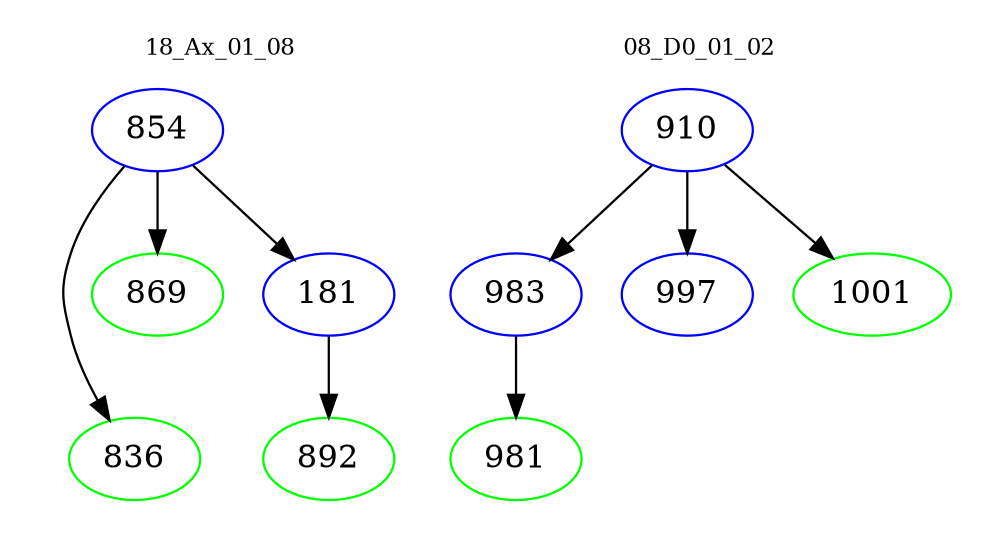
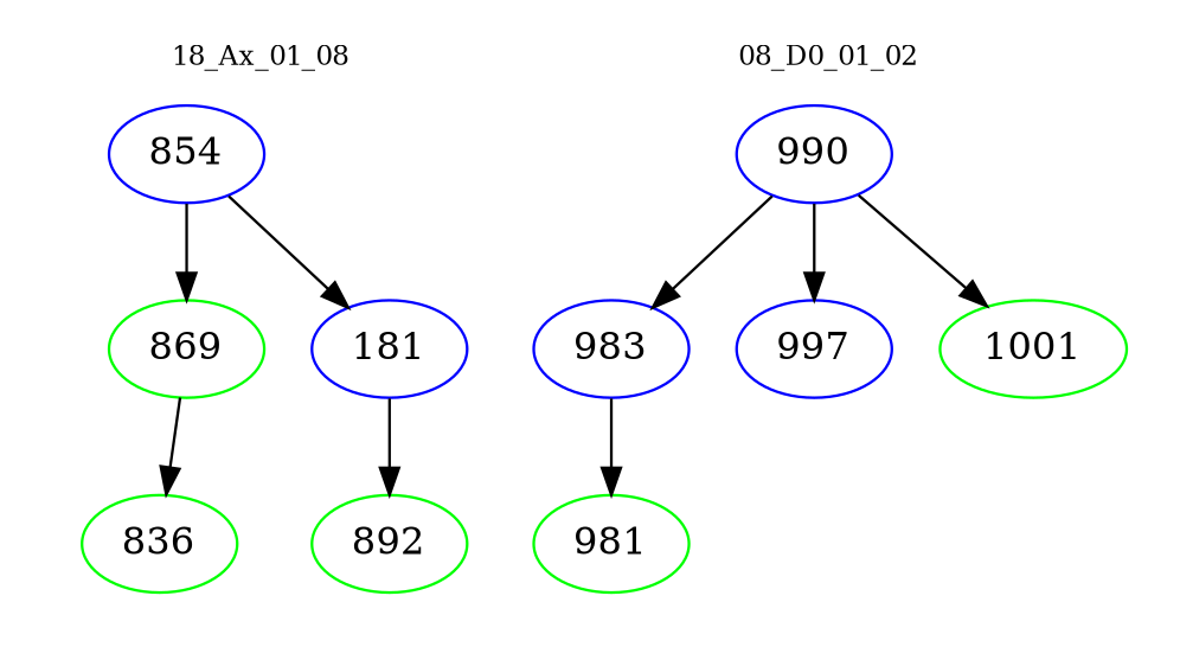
  digraph {
    node [color=blue]
    edge [color=black]
    n1 [label=854]
    n2 [color=green label=836]
    n3 [color=green label=869]
    n4 [label=181]
    n5 [color=green label=892]
-   n6 [label=910]
+   n6 [label=990]
    n7 [label=983]
    n8 [label=997]
    n9 [color=green label=1001]
    n10 [color=green label=981]
    subgraph cluster_1 {
      color=white
      fontsize=10
      label="18_Ax_01_08"
      n1
      n2
      n3
      n4
      n5
    }
    subgraph cluster_2 {
      color=white
      fontsize=10
      label="08_D0_01_02"
      n6
      n7
      n8
      n9
      n10
    }
-   n1 -> n2
+   n3 -> n2
    n1 -> n3
    n1 -> n4
    n4 -> n5
    n6 -> n7
    n6 -> n8
    n6 -> n9
    n7 -> n10
  }
